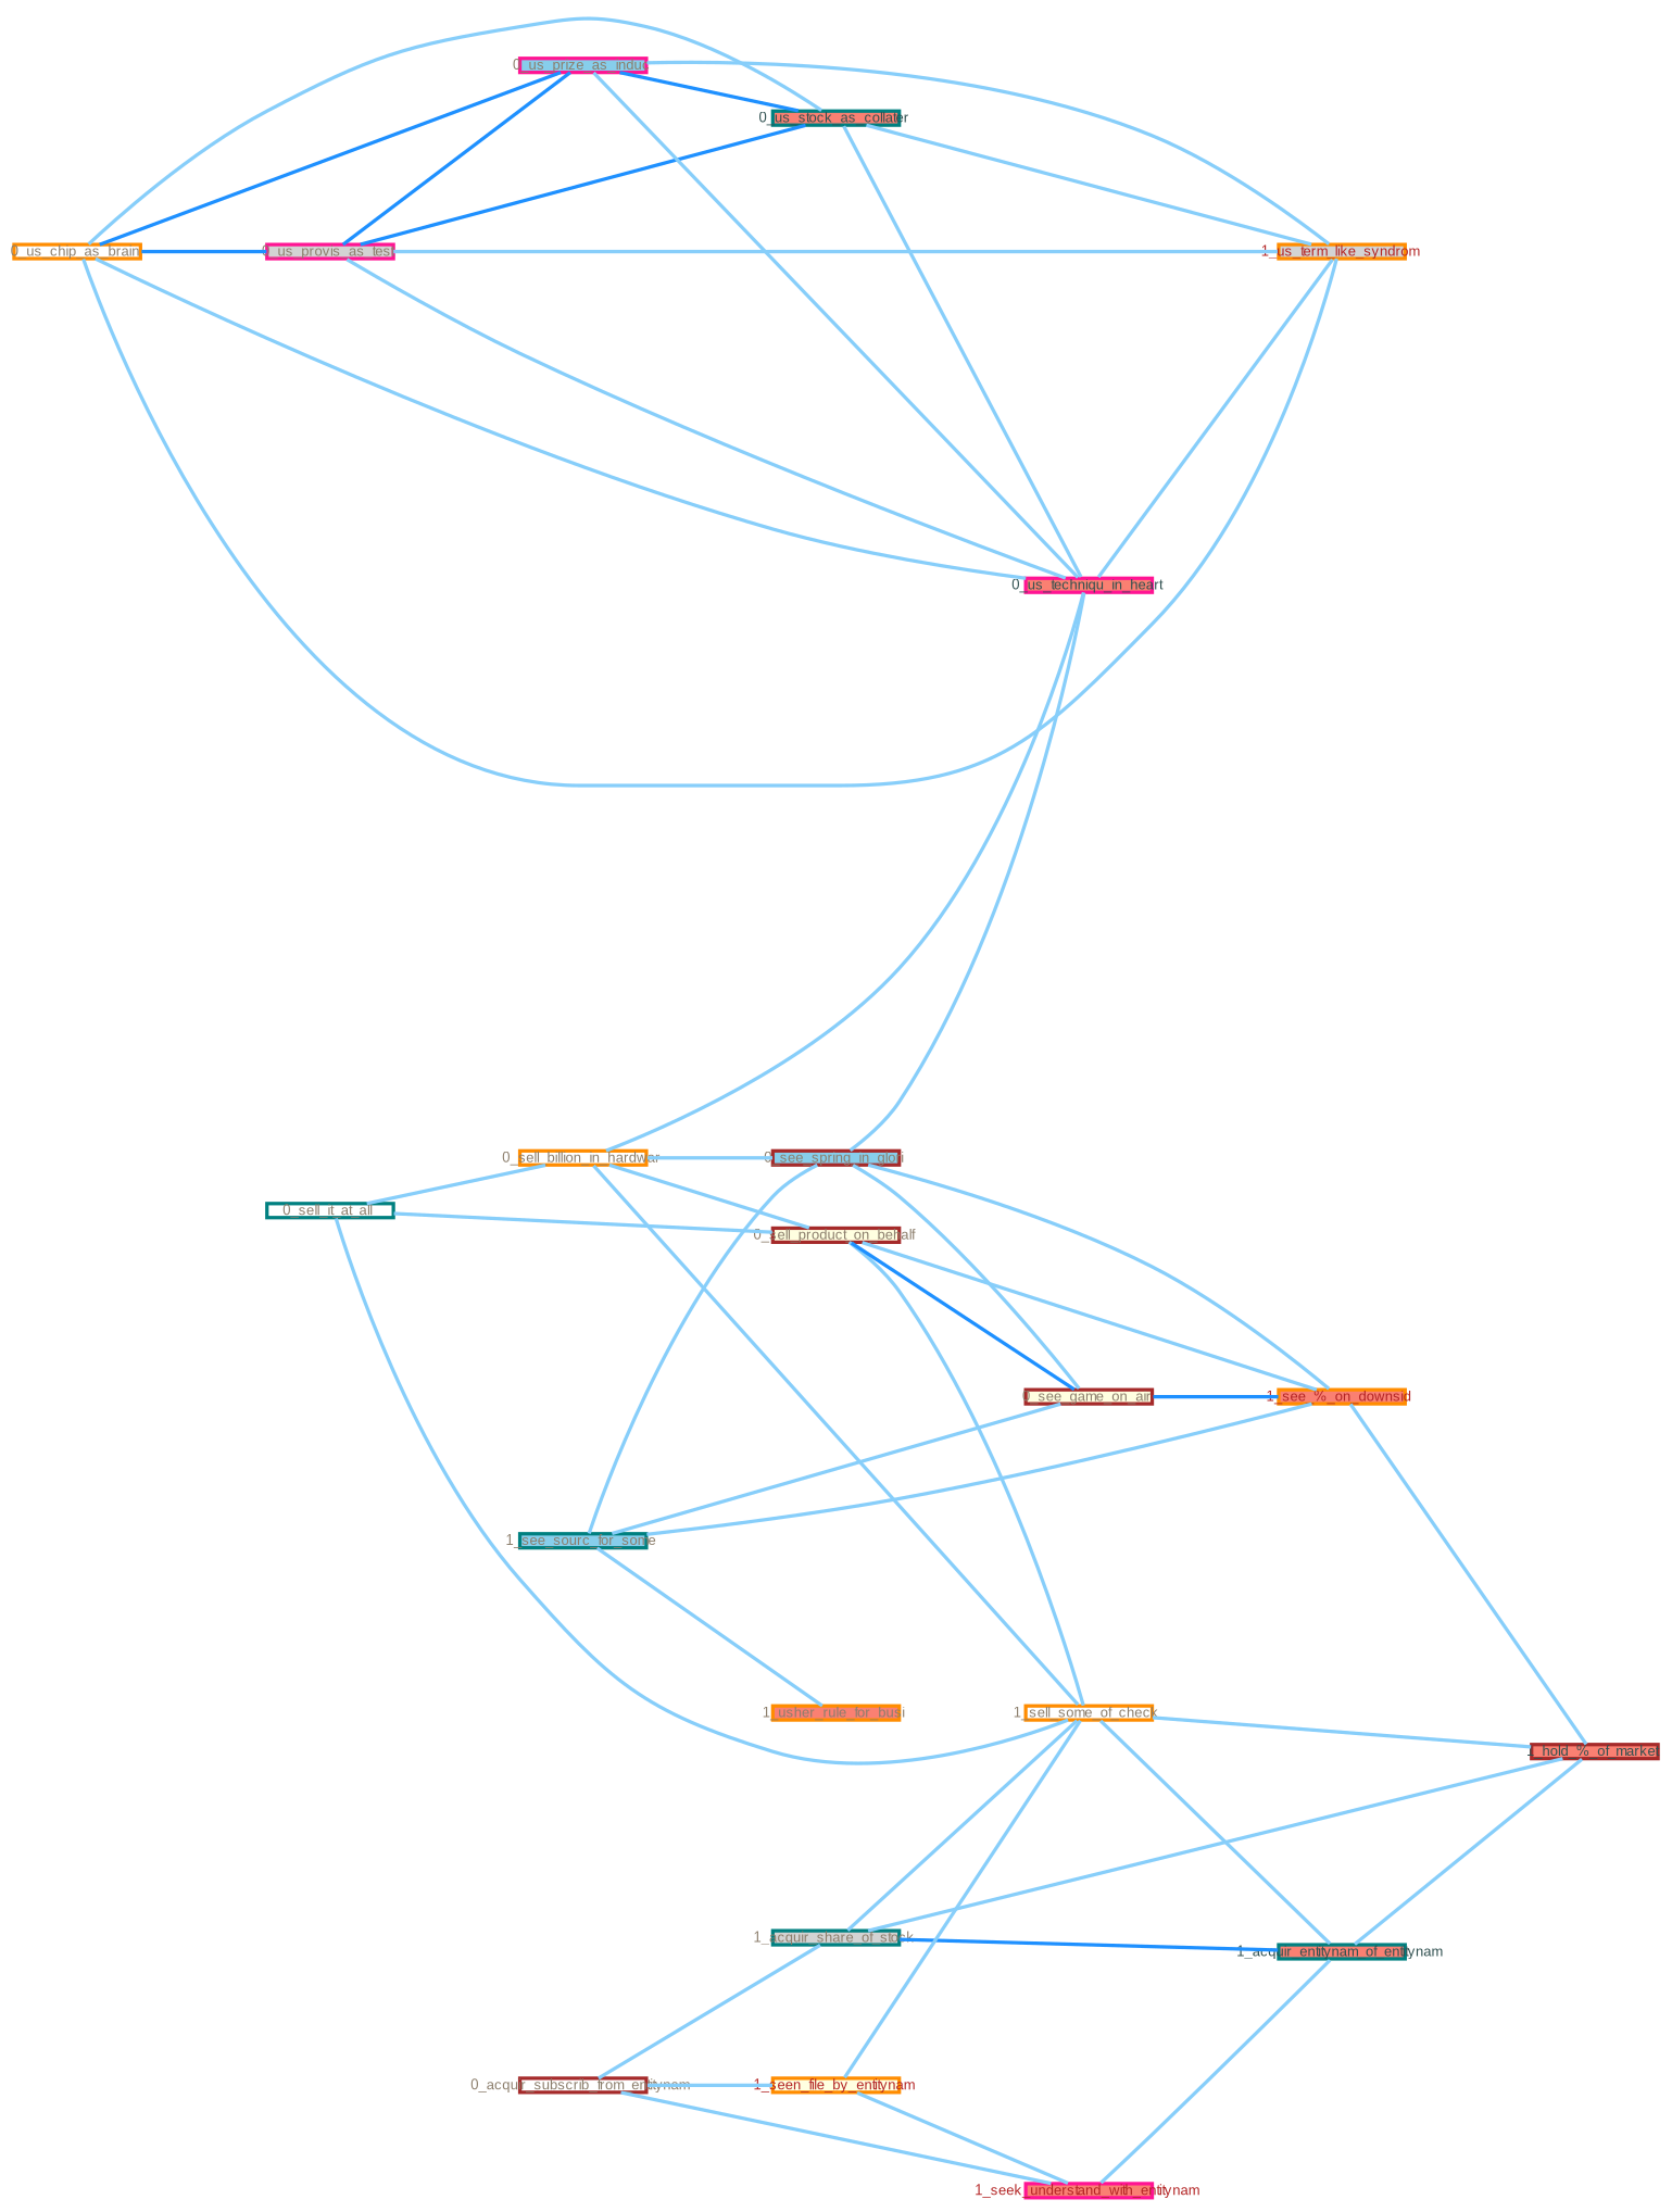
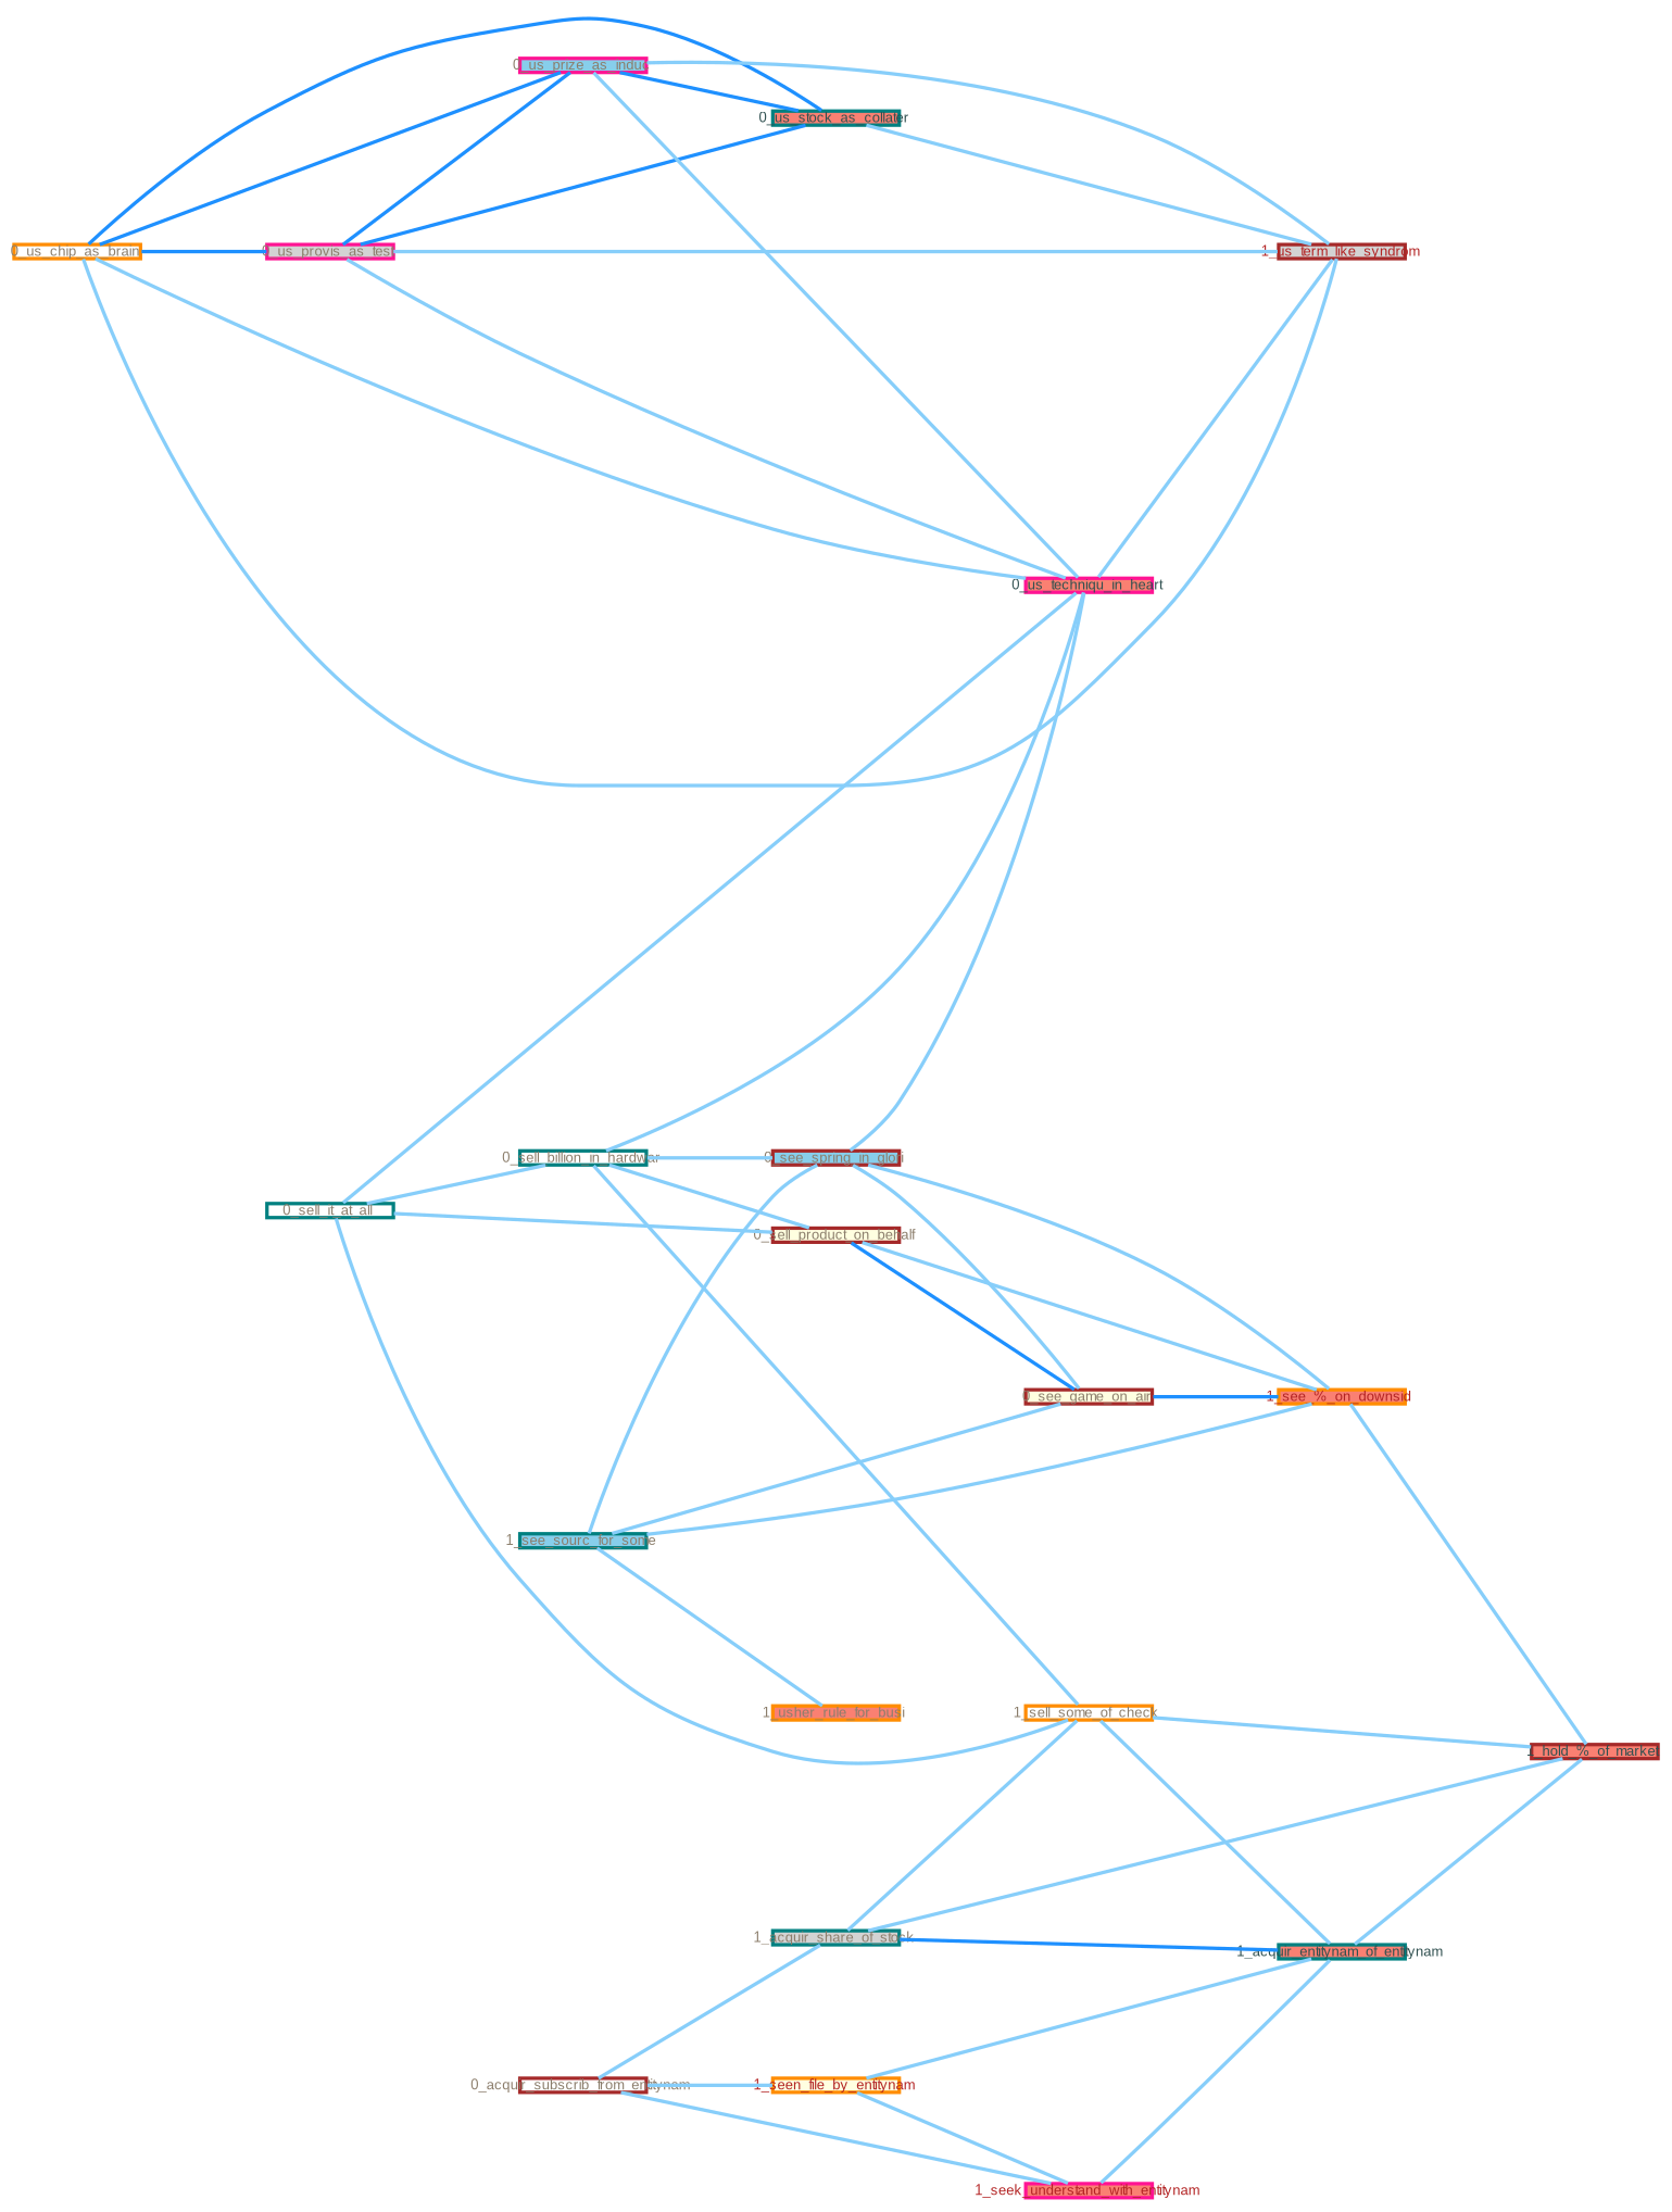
  graph {
    fontname="Liberation Sans"
    rankdir=LR
    node [color=teal fillcolor=salmon fixedsize=true fontcolor="#8b7d6b" fontname="Liberation Sans" fontsize=4 shape=polygon style=filled]
    edge [color="#87cefa" fontname="Liberation Sans" w=1]
    "0_us_chip_as_brain " [color=darkorange fillcolor=white height=.06 width=.5]
    "1_see_sourc_for_some " [fillcolor=skyblue height=.06 width=.5]
    "0_sell_it_at_all " [fillcolor=white height=.06 width=.5]
    "0_acquir_subscrib_from_entitynam " [color=brown fillcolor=white height=.06 width=.5]
-   "0_sell_billion_in_hardwar " [color=darkorange fillcolor=white height=.06 width=.5]
+   "0_sell_billion_in_hardwar " [fillcolor=white height=.06 width=.5]
    "0_sell_product_on_behalf " [color=brown fillcolor=lightyellow height=.06 width=.5]
    "0_us_provis_as_test " [color=deeppink fillcolor=lightgrey height=.06 width=.5]
    "0_us_prize_as_induc " [color=deeppink fillcolor=skyblue height=.06 width=.5]
    "1_usher_rule_for_busi " [color=darkorange height=.06 width=.5]
    "1_acquir_share_of_stock " [fillcolor=lightgrey height=.06 width=.5]
    "1_sell_some_of_check " [color=darkorange fillcolor=white height=.06 width=.5]
    "0_see_spring_in_glori " [color=brown fillcolor=skyblue height=.06 width=.5]
    "0_see_game_on_air " [color=brown fillcolor=lightyellow height=.06 width=.5]
    "1_seen_file_by_entitynam " [color=darkorange fillcolor=lightyellow fontcolor="#b22222" height=.06 width=.5]
    "1_seek_understand_with_entitynam " [color=deeppink fontcolor="#b22222" height=.06 width=.5]
    "1_see_%_on_downsid " [color=darkorange fontcolor="#b22222" height=.06 width=.5]
-   "1_us_term_like_syndrom " [color=darkorange fillcolor=lightgrey fontcolor="#b22222" height=.06 width=.5]
+   "1_us_term_like_syndrom " [color=brown fillcolor=lightgrey fontcolor="#b22222" height=.06 width=.5]
    "0_us_stock_as_collater " [fontcolor="#2f4f4f" height=.06 width=.5]
    "0_us_techniqu_in_heart " [color=deeppink fontcolor="#2f4f4f" height=.06 width=.5]
    "1_acquir_entitynam_of_entitynam " [fontcolor="#2f4f4f" height=.06 width=.5]
    "1_hold_%_of_market " [color=brown fontcolor="#2f4f4f" height=.06 width=.5]
    subgraph sub_1 {
      "0_us_chip_as_brain "
      "1_see_sourc_for_some "
      "0_sell_it_at_all "
      "0_acquir_subscrib_from_entitynam "
      "0_sell_billion_in_hardwar "
      "0_sell_product_on_behalf "
      "0_us_provis_as_test "
      "0_us_prize_as_induc "
      "1_usher_rule_for_busi "
      "1_acquir_share_of_stock "
      "1_sell_some_of_check "
      "0_see_spring_in_glori "
      "0_see_game_on_air "
    }
    subgraph sub_2 {
      "1_seen_file_by_entitynam "
      "1_seek_understand_with_entitynam "
      "1_see_%_on_downsid "
      "1_us_term_like_syndrom "
    }
    "0_us_chip_as_brain " -- "0_us_provis_as_test " [color="#1e90ff" w=2]
    "0_us_chip_as_brain " -- "0_us_prize_as_induc " [color="#1e90ff" w=2]
    "0_us_chip_as_brain " -- "1_us_term_like_syndrom "
-   "0_us_chip_as_brain " -- "0_us_stock_as_collater " [w=2]
+   "0_us_chip_as_brain " -- "0_us_stock_as_collater " [color="#1e90ff" w=2]
    "0_us_chip_as_brain " -- "0_us_techniqu_in_heart "
    "1_see_sourc_for_some " -- "1_usher_rule_for_busi "
    "1_see_sourc_for_some " -- "0_see_spring_in_glori "
    "1_see_sourc_for_some " -- "0_see_game_on_air "
    "1_see_sourc_for_some " -- "1_see_%_on_downsid "
    "0_sell_it_at_all " -- "0_sell_billion_in_hardwar "
    "0_sell_it_at_all " -- "0_sell_product_on_behalf "
    "0_sell_it_at_all " -- "1_sell_some_of_check "
    "0_acquir_subscrib_from_entitynam " -- "1_acquir_share_of_stock "
    "0_acquir_subscrib_from_entitynam " -- "1_seen_file_by_entitynam "
    "0_acquir_subscrib_from_entitynam " -- "1_seek_understand_with_entitynam "
    "0_sell_billion_in_hardwar " -- "0_sell_product_on_behalf "
    "0_sell_billion_in_hardwar " -- "1_sell_some_of_check "
    "0_sell_billion_in_hardwar " -- "0_see_spring_in_glori "
    "0_sell_billion_in_hardwar " -- "0_us_techniqu_in_heart "
-   "0_sell_product_on_behalf " -- "1_sell_some_of_check "
    "0_sell_product_on_behalf " -- "0_see_game_on_air " [color="#1e90ff"]
    "0_sell_product_on_behalf " -- "1_see_%_on_downsid "
    "0_us_provis_as_test " -- "0_us_prize_as_induc " [color="#1e90ff" w=2]
    "0_us_provis_as_test " -- "1_us_term_like_syndrom "
    "0_us_provis_as_test " -- "0_us_stock_as_collater " [color="#1e90ff" w=2]
    "0_us_provis_as_test " -- "0_us_techniqu_in_heart "
    "0_us_prize_as_induc " -- "1_us_term_like_syndrom "
    "0_us_prize_as_induc " -- "0_us_stock_as_collater " [color="#1e90ff" w=2]
    "0_us_prize_as_induc " -- "0_us_techniqu_in_heart "
    "1_acquir_share_of_stock " -- "1_sell_some_of_check "
    "1_acquir_share_of_stock " -- "1_acquir_entitynam_of_entitynam " [color="#1e90ff" w=2]
    "1_acquir_share_of_stock " -- "1_hold_%_of_market "
    "1_sell_some_of_check " -- "1_acquir_entitynam_of_entitynam "
    "1_sell_some_of_check " -- "1_hold_%_of_market "
    "0_see_spring_in_glori " -- "0_see_game_on_air "
    "0_see_spring_in_glori " -- "1_see_%_on_downsid "
    "0_see_spring_in_glori " -- "0_us_techniqu_in_heart "
    "0_see_game_on_air " -- "1_see_%_on_downsid " [color="#1e90ff" w=2]
    "1_seen_file_by_entitynam " -- "1_seek_understand_with_entitynam "
-   "1_seen_file_by_entitynam " -- "1_sell_some_of_check "
+   "1_seen_file_by_entitynam " -- "1_acquir_entitynam_of_entitynam "
    "1_seek_understand_with_entitynam " -- "1_acquir_entitynam_of_entitynam "
    "1_see_%_on_downsid " -- "1_hold_%_of_market "
    "0_us_stock_as_collater " -- "1_us_term_like_syndrom "
-   "0_us_stock_as_collater " -- "0_us_techniqu_in_heart "
+   "0_sell_it_at_all " -- "0_us_techniqu_in_heart "
    "0_us_techniqu_in_heart " -- "1_us_term_like_syndrom "
    "1_acquir_entitynam_of_entitynam " -- "1_hold_%_of_market "
  }
